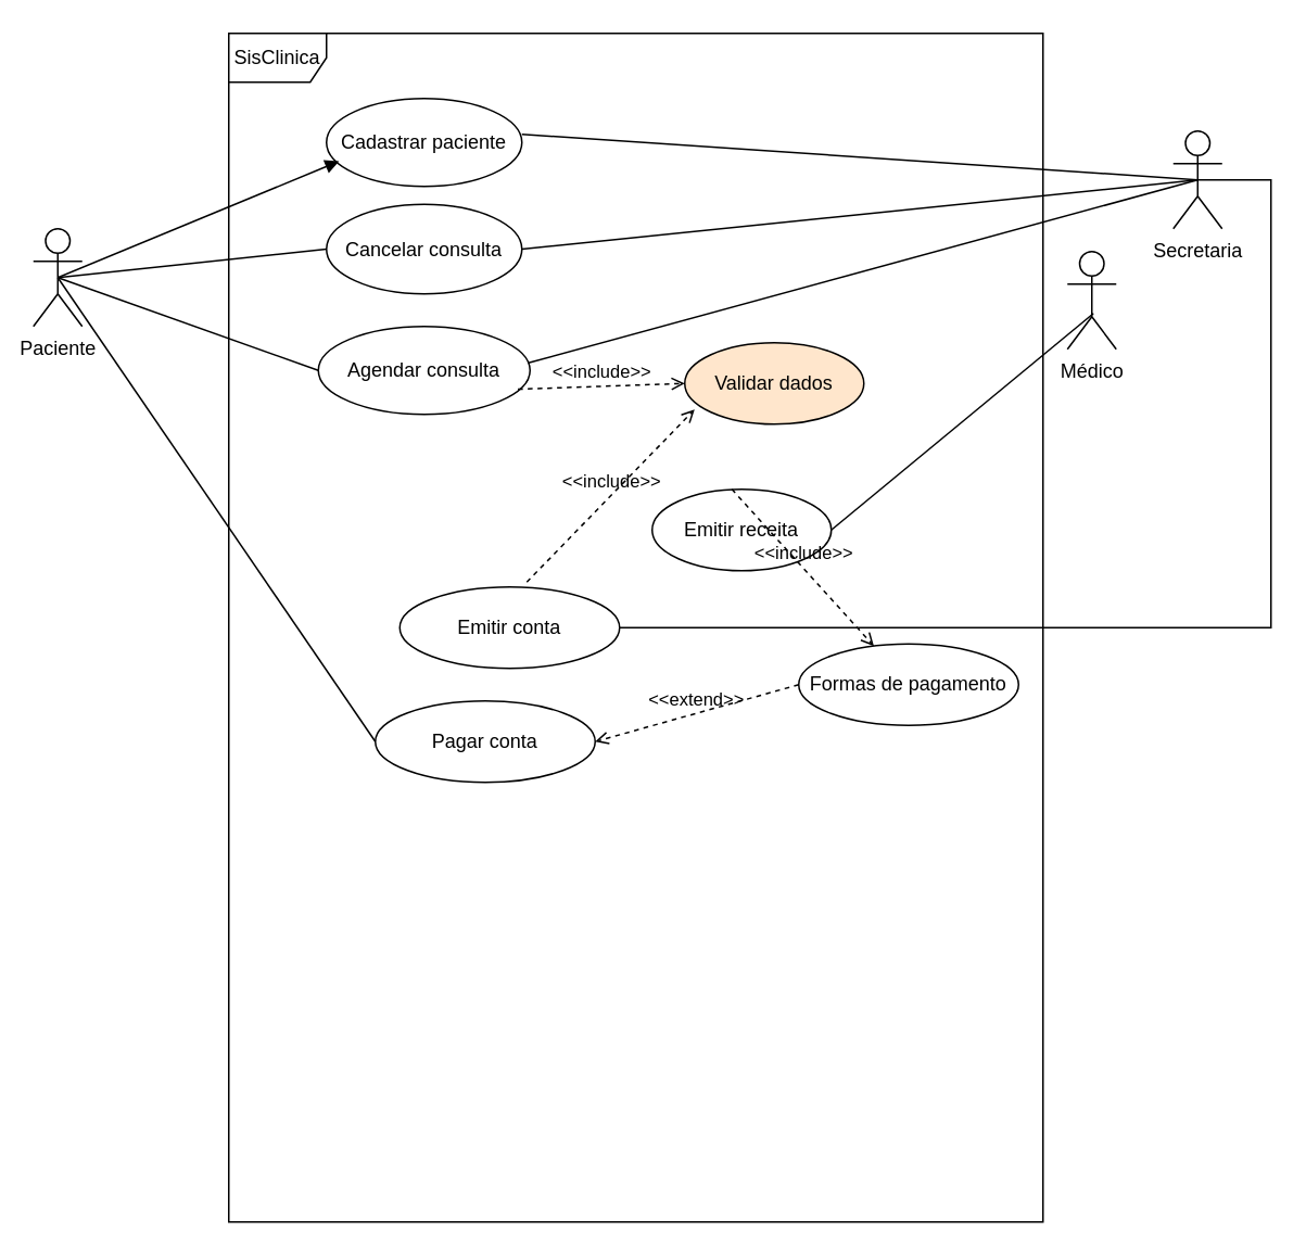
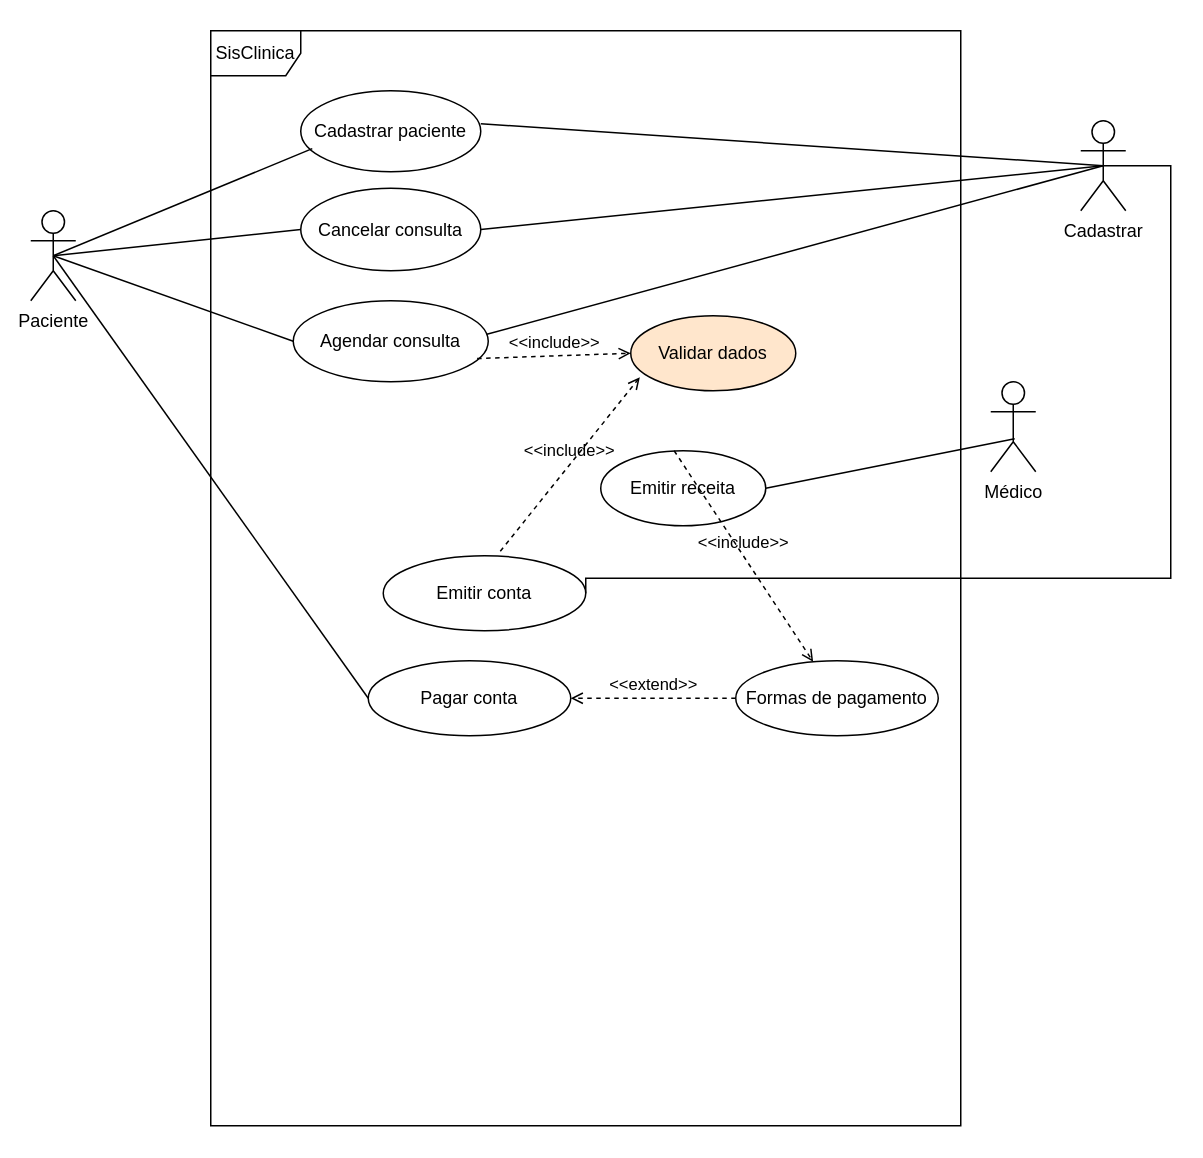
  <mxCell id="0" />
  <mxCell id="1" parent="0" />
  <mxCell id="2" value="Paciente" style="shape=umlActor;verticalLabelPosition=bottom;verticalAlign=top;html=1;" vertex="1" parent="1"><mxGeometry x="20" y="140" width="30" height="60" as="geometry" /></mxCell>
  <mxCell id="3" value="Agendar consulta" style="ellipse;whiteSpace=wrap;html=1;" vertex="1" parent="1"><mxGeometry x="195" y="200" width="130" height="54" as="geometry" /></mxCell>
  <mxCell id="4" value="SisClinica" style="shape=umlFrame;whiteSpace=wrap;html=1;pointerEvents=0;" vertex="1" parent="1"><mxGeometry x="140" y="20" width="500" height="730" as="geometry" /></mxCell>
  <mxCell id="5" style="edgeStyle=orthogonalEdgeStyle;rounded=0;orthogonalLoop=1;jettySize=auto;html=1;exitX=0.5;exitY=0.5;exitDx=0;exitDy=0;exitPerimeter=0;entryX=1;entryY=0.5;entryDx=0;entryDy=0;endArrow=none;startFill=0;" edge="1" parent="1" source="6" target="21"><mxGeometry relative="1" as="geometry"><Array as="points"><mxPoint x="780" y="110" /><mxPoint x="780" y="385" /></Array></mxGeometry></mxCell>
- <mxCell id="6" value="Secretaria" style="shape=umlActor;verticalLabelPosition=bottom;verticalAlign=top;html=1;" vertex="1" parent="1"><mxGeometry x="720" y="80" width="30" height="60" as="geometry" /></mxCell>
+ <mxCell id="6" value="Cadastrar" style="shape=umlActor;verticalLabelPosition=bottom;verticalAlign=top;html=1;" vertex="1" parent="1"><mxGeometry x="720" y="80" width="30" height="60" as="geometry" /></mxCell>
  <mxCell id="7" value="Cancelar consulta" style="ellipse;whiteSpace=wrap;html=1;" vertex="1" parent="1"><mxGeometry x="200" y="125" width="120" height="55" as="geometry" /></mxCell>
  <mxCell id="8" value="Cadastrar paciente" style="ellipse;whiteSpace=wrap;html=1;" vertex="1" parent="1"><mxGeometry x="200" y="60" width="120" height="54" as="geometry" /></mxCell>
- <mxCell id="9" style="rounded=0;orthogonalLoop=1;jettySize=auto;html=1;exitX=0.5;exitY=0.5;exitDx=0;exitDy=0;exitPerimeter=0;entryX=0.064;entryY=0.714;entryDx=0;entryDy=0;entryPerimeter=0;endArrow=block;startFill=0;" edge="1" parent="1" source="2" target="8"><mxGeometry relative="1" as="geometry" /></mxCell>
+ <mxCell id="9" style="rounded=0;orthogonalLoop=1;jettySize=auto;html=1;exitX=0.5;exitY=0.5;exitDx=0;exitDy=0;exitPerimeter=0;entryX=0.064;entryY=0.714;entryDx=0;entryDy=0;entryPerimeter=0;endArrow=none;startFill=0;" edge="1" parent="1" source="2" target="8"><mxGeometry relative="1" as="geometry" /></mxCell>
  <mxCell id="10" style="rounded=0;orthogonalLoop=1;jettySize=auto;html=1;exitX=0.5;exitY=0.5;exitDx=0;exitDy=0;exitPerimeter=0;entryX=0;entryY=0.5;entryDx=0;entryDy=0;endArrow=none;startFill=0;" edge="1" parent="1" source="2" target="7"><mxGeometry relative="1" as="geometry"><mxPoint x="45" y="90" as="sourcePoint" /><mxPoint x="219" y="80" as="targetPoint" /></mxGeometry></mxCell>
  <mxCell id="11" style="rounded=0;orthogonalLoop=1;jettySize=auto;html=1;exitX=0.5;exitY=0.5;exitDx=0;exitDy=0;exitPerimeter=0;entryX=0;entryY=0.5;entryDx=0;entryDy=0;endArrow=none;startFill=0;" edge="1" parent="1" source="2" target="3"><mxGeometry relative="1" as="geometry"><mxPoint x="55" y="100" as="sourcePoint" /><mxPoint x="229" y="90" as="targetPoint" /><Array as="points" /></mxGeometry></mxCell>
  <mxCell id="12" style="rounded=0;orthogonalLoop=1;jettySize=auto;html=1;exitX=1;exitY=0.5;exitDx=0;exitDy=0;endArrow=none;startFill=0;entryX=0.5;entryY=0.5;entryDx=0;entryDy=0;entryPerimeter=0;" edge="1" parent="1" target="6"><mxGeometry relative="1" as="geometry"><mxPoint x="320" y="82" as="sourcePoint" /><mxPoint x="720" y="220" as="targetPoint" /></mxGeometry></mxCell>
  <mxCell id="13" style="rounded=0;orthogonalLoop=1;jettySize=auto;html=1;exitX=1;exitY=0.5;exitDx=0;exitDy=0;entryX=0.5;entryY=0.5;entryDx=0;entryDy=0;entryPerimeter=0;endArrow=none;startFill=0;" edge="1" parent="1" source="7" target="6"><mxGeometry relative="1" as="geometry"><mxPoint x="350" y="65" as="sourcePoint" /><mxPoint x="744" y="89" as="targetPoint" /></mxGeometry></mxCell>
  <mxCell id="14" style="rounded=0;orthogonalLoop=1;jettySize=auto;html=1;exitX=0.993;exitY=0.414;exitDx=0;exitDy=0;entryX=0.5;entryY=0.5;entryDx=0;entryDy=0;entryPerimeter=0;endArrow=none;startFill=0;exitPerimeter=0;" edge="1" parent="1" source="3" target="6"><mxGeometry relative="1" as="geometry"><mxPoint x="350" y="145" as="sourcePoint" /><mxPoint x="745" y="92" as="targetPoint" /></mxGeometry></mxCell>
  <mxCell id="15" value="&amp;lt;&amp;lt;include&amp;gt;&amp;gt;" style="html=1;verticalAlign=bottom;labelBackgroundColor=none;endArrow=open;endFill=0;dashed=1;rounded=0;exitX=0.943;exitY=0.714;exitDx=0;exitDy=0;exitPerimeter=0;entryX=0;entryY=0.5;entryDx=0;entryDy=0;" edge="1" parent="1" source="3" target="16"><mxGeometry width="160" relative="1" as="geometry"><mxPoint x="320" y="250" as="sourcePoint" /><mxPoint x="480" y="250" as="targetPoint" /></mxGeometry></mxCell>
  <mxCell id="16" value="Validar dados" style="ellipse;whiteSpace=wrap;html=1;fillColor=#ffe6cc;" vertex="1" parent="1"><mxGeometry x="420" y="210" width="110" height="50" as="geometry" /></mxCell>
- <mxCell id="17" value="Médico" style="shape=umlActor;verticalLabelPosition=bottom;verticalAlign=top;html=1;" vertex="1" parent="1"><mxGeometry x="655" y="154" width="30" height="60" as="geometry" /></mxCell>
+ <mxCell id="17" value="Médico" style="shape=umlActor;verticalLabelPosition=bottom;verticalAlign=top;html=1;" vertex="1" parent="1"><mxGeometry x="660" y="254" width="30" height="60" as="geometry" /></mxCell>
  <mxCell id="18" value="Emitir receita" style="ellipse;whiteSpace=wrap;html=1;" vertex="1" parent="1"><mxGeometry x="400" y="300" width="110" height="50" as="geometry" /></mxCell>
  <mxCell id="19" style="rounded=0;orthogonalLoop=1;jettySize=auto;html=1;exitX=1;exitY=0.5;exitDx=0;exitDy=0;entryX=0.533;entryY=0.633;entryDx=0;entryDy=0;entryPerimeter=0;endArrow=none;startFill=0;" edge="1" parent="1" source="18" target="17"><mxGeometry relative="1" as="geometry" /></mxCell>
  <mxCell id="20" value="&amp;lt;&amp;lt;include&amp;gt;&amp;gt;" style="html=1;verticalAlign=bottom;labelBackgroundColor=none;endArrow=open;endFill=0;dashed=1;rounded=0;exitX=0.445;exitY=0;exitDx=0;exitDy=0;exitPerimeter=0;" edge="1" parent="1" source="18" target="25"><mxGeometry width="160" relative="1" as="geometry"><mxPoint x="320" y="350" as="sourcePoint" /><mxPoint x="480" y="350" as="targetPoint" /></mxGeometry></mxCell>
- <mxCell id="21" value="Emitir conta" style="ellipse;whiteSpace=wrap;html=1;" vertex="1" parent="1"><mxGeometry x="245" y="360" width="135" height="50" as="geometry" /></mxCell>
- <mxCell id="22" value="Pagar conta" style="ellipse;whiteSpace=wrap;html=1;" vertex="1" parent="1"><mxGeometry x="230" y="430" width="135" height="50" as="geometry" /></mxCell>
+ <mxCell id="21" value="Emitir conta" style="ellipse;whiteSpace=wrap;html=1;" vertex="1" parent="1"><mxGeometry x="255" y="370" width="135" height="50" as="geometry" /></mxCell>
+ <mxCell id="22" value="Pagar conta" style="ellipse;whiteSpace=wrap;html=1;" vertex="1" parent="1"><mxGeometry x="245" y="440" width="135" height="50" as="geometry" /></mxCell>
  <mxCell id="23" style="rounded=0;orthogonalLoop=1;jettySize=auto;html=1;exitX=0.5;exitY=0.5;exitDx=0;exitDy=0;exitPerimeter=0;entryX=0;entryY=0.5;entryDx=0;entryDy=0;endArrow=none;startFill=0;" edge="1" parent="1" source="2" target="22"><mxGeometry relative="1" as="geometry"><mxPoint x="45" y="180" as="sourcePoint" /><mxPoint x="205" y="237" as="targetPoint" /><Array as="points" /></mxGeometry></mxCell>
  <mxCell id="24" value="&amp;lt;&amp;lt;include&amp;gt;&amp;gt;" style="html=1;verticalAlign=bottom;labelBackgroundColor=none;endArrow=open;endFill=0;dashed=1;rounded=0;exitX=0.578;exitY=-0.06;exitDx=0;exitDy=0;exitPerimeter=0;entryX=0.055;entryY=0.82;entryDx=0;entryDy=0;entryPerimeter=0;" edge="1" parent="1" source="21" target="16"><mxGeometry width="160" relative="1" as="geometry"><mxPoint x="320" y="350" as="sourcePoint" /><mxPoint x="480" y="350" as="targetPoint" /></mxGeometry></mxCell>
- <mxCell id="25" value="Formas de pagamento" style="ellipse;whiteSpace=wrap;html=1;" vertex="1" parent="1"><mxGeometry x="490" y="395" width="135" height="50" as="geometry" /></mxCell>
+ <mxCell id="25" value="Formas de pagamento" style="ellipse;whiteSpace=wrap;html=1;" vertex="1" parent="1"><mxGeometry x="490" y="440" width="135" height="50" as="geometry" /></mxCell>
  <mxCell id="26" value="&amp;lt;&amp;lt;extend&amp;gt;&amp;gt;" style="html=1;verticalAlign=bottom;labelBackgroundColor=none;endArrow=open;endFill=0;dashed=1;rounded=0;exitX=0;exitY=0.5;exitDx=0;exitDy=0;entryX=1;entryY=0.5;entryDx=0;entryDy=0;" edge="1" parent="1" source="25" target="22"><mxGeometry width="160" relative="1" as="geometry"><mxPoint x="350" y="510" as="sourcePoint" /><mxPoint x="510" y="510" as="targetPoint" /></mxGeometry></mxCell>
